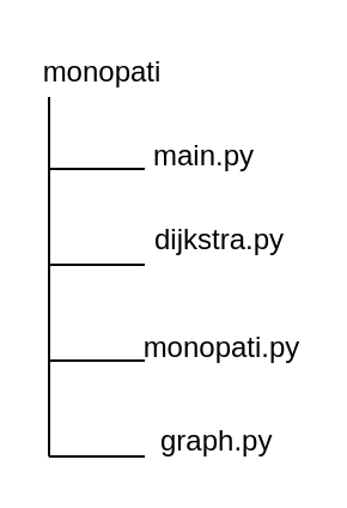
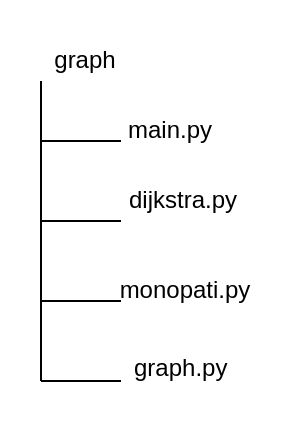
  <mxCell id="0" />
  <mxCell id="1" parent="0" />
  <mxCell id="2" value="" style="endArrow=none;html=1;rounded=0;" edge="1" parent="1"><mxGeometry width="50" height="50" relative="1" as="geometry"><mxPoint x="20" y="190" as="sourcePoint" /><mxPoint x="20" y="40" as="targetPoint" /></mxGeometry></mxCell>
  <mxCell id="3" value="" style="endArrow=none;html=1;rounded=0;" edge="1" parent="1"><mxGeometry width="50" height="50" relative="1" as="geometry"><mxPoint x="20" y="70" as="sourcePoint" /><mxPoint x="60" y="70" as="targetPoint" /><Array as="points" /></mxGeometry></mxCell>
  <mxCell id="4" value="" style="endArrow=none;html=1;rounded=0;" edge="1" parent="1"><mxGeometry width="50" height="50" relative="1" as="geometry"><mxPoint x="20" y="110" as="sourcePoint" /><mxPoint x="60" y="110" as="targetPoint" /><Array as="points" /></mxGeometry></mxCell>
  <mxCell id="5" value="" style="endArrow=none;html=1;rounded=0;" edge="1" parent="1"><mxGeometry width="50" height="50" relative="1" as="geometry"><mxPoint x="20" y="150" as="sourcePoint" /><mxPoint x="60" y="150" as="targetPoint" /><Array as="points" /></mxGeometry></mxCell>
  <mxCell id="6" value="monopati.py" style="text;html=1;align=center;verticalAlign=middle;whiteSpace=wrap;rounded=0;" vertex="1" parent="1"><mxGeometry x="65" y="130" width="55" height="30" as="geometry" /></mxCell>
  <mxCell id="7" value="&lt;div&gt;dijkstra.py&lt;/div&gt;" style="text;html=1;align=center;verticalAlign=middle;whiteSpace=wrap;rounded=0;" vertex="1" parent="1"><mxGeometry x="60" y="90" width="62.5" height="20" as="geometry" /></mxCell>
  <mxCell id="8" value="&lt;div&gt;main.py&lt;/div&gt;" style="text;html=1;align=center;verticalAlign=middle;whiteSpace=wrap;rounded=0;" vertex="1" parent="1"><mxGeometry x="60" y="50" width="50" height="30" as="geometry" /></mxCell>
- <mxCell id="9" value="&lt;div&gt;monopati&lt;/div&gt;" style="text;html=1;align=center;verticalAlign=middle;whiteSpace=wrap;rounded=0;" vertex="1" parent="1"><mxGeometry x="20" y="20" width="45" height="20" as="geometry" /></mxCell>
+ <mxCell id="9" value="&lt;div&gt;graph&lt;/div&gt;" style="text;html=1;align=center;verticalAlign=middle;whiteSpace=wrap;rounded=0;" vertex="1" parent="1"><mxGeometry x="20" y="20" width="45" height="20" as="geometry" /></mxCell>
  <mxCell id="10" value="" style="endArrow=none;html=1;rounded=0;" edge="1" parent="1"><mxGeometry width="50" height="50" relative="1" as="geometry"><mxPoint x="20" y="190" as="sourcePoint" /><mxPoint x="60" y="190" as="targetPoint" /><Array as="points" /></mxGeometry></mxCell>
  <mxCell id="11" value="graph.py" style="text;whiteSpace=wrap;" vertex="1" parent="1"><mxGeometry x="65" y="170" width="55" height="20" as="geometry" /></mxCell>
